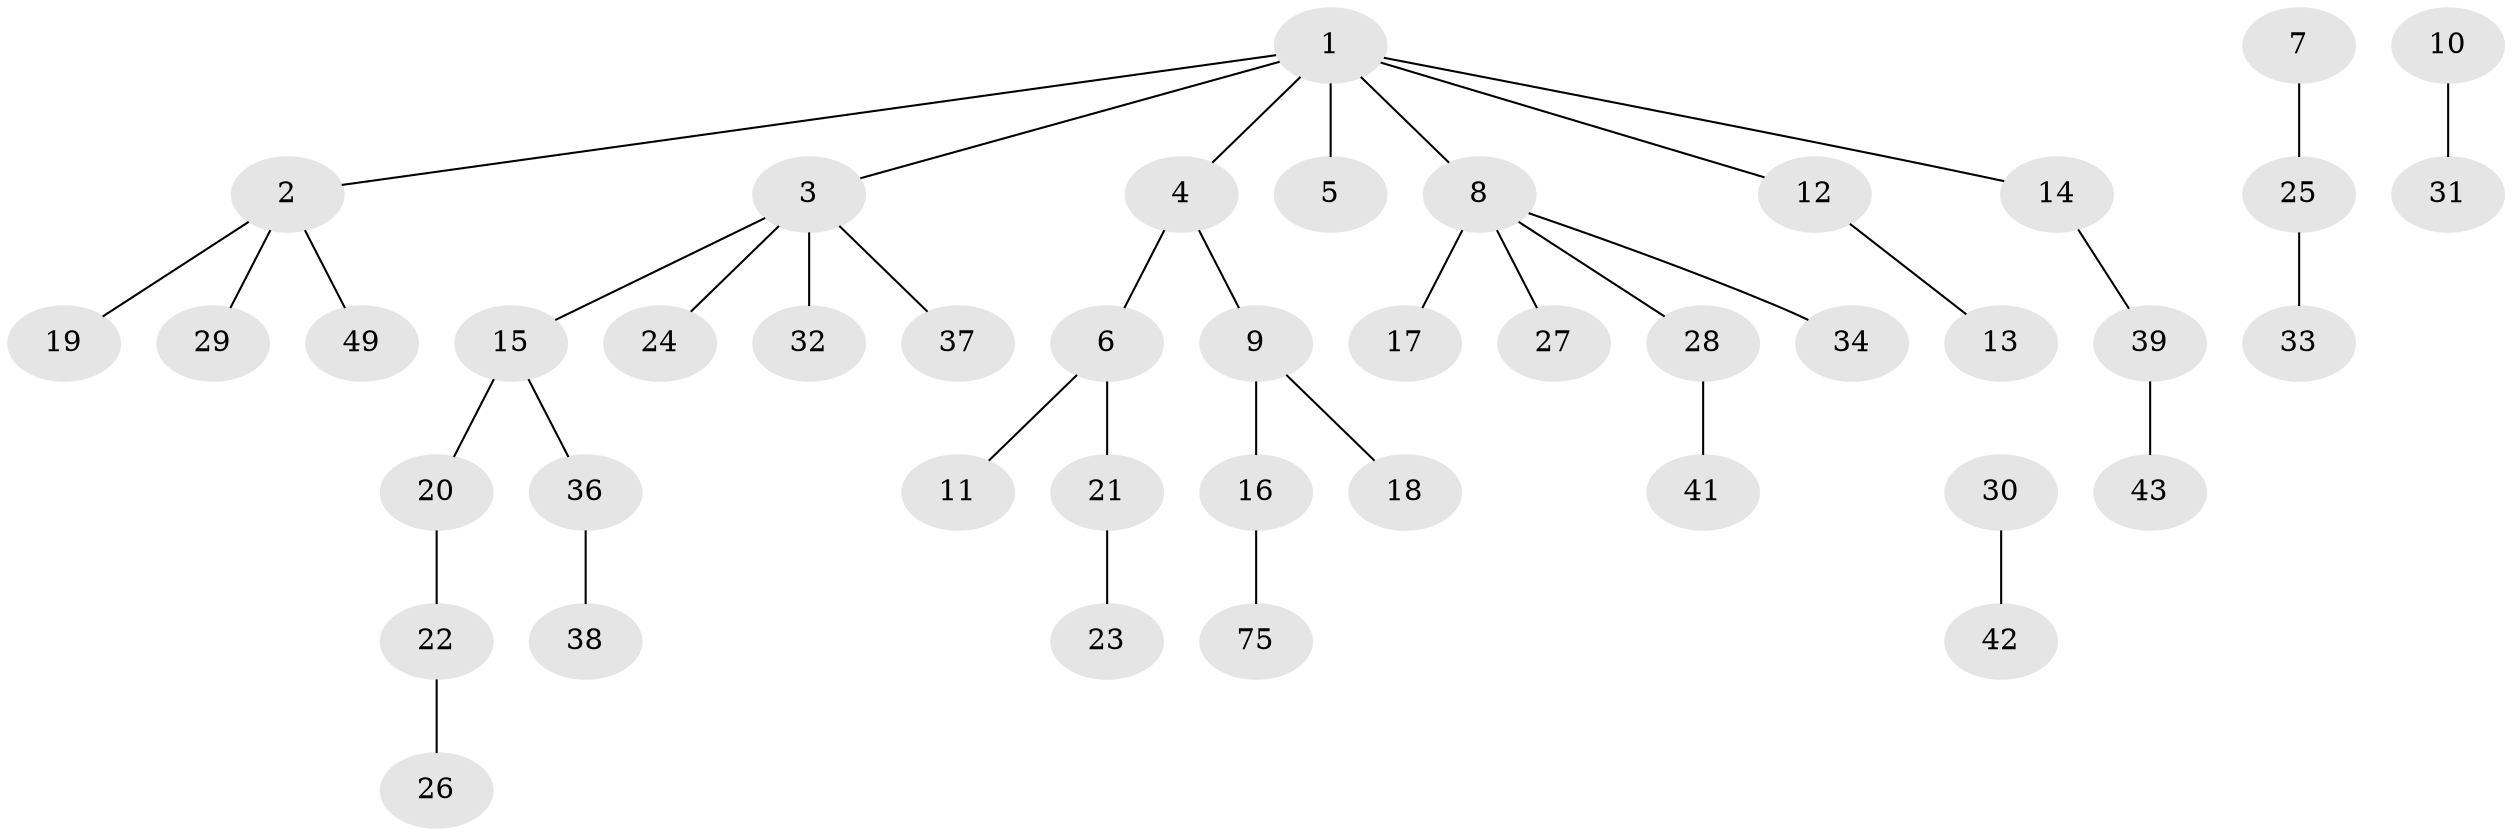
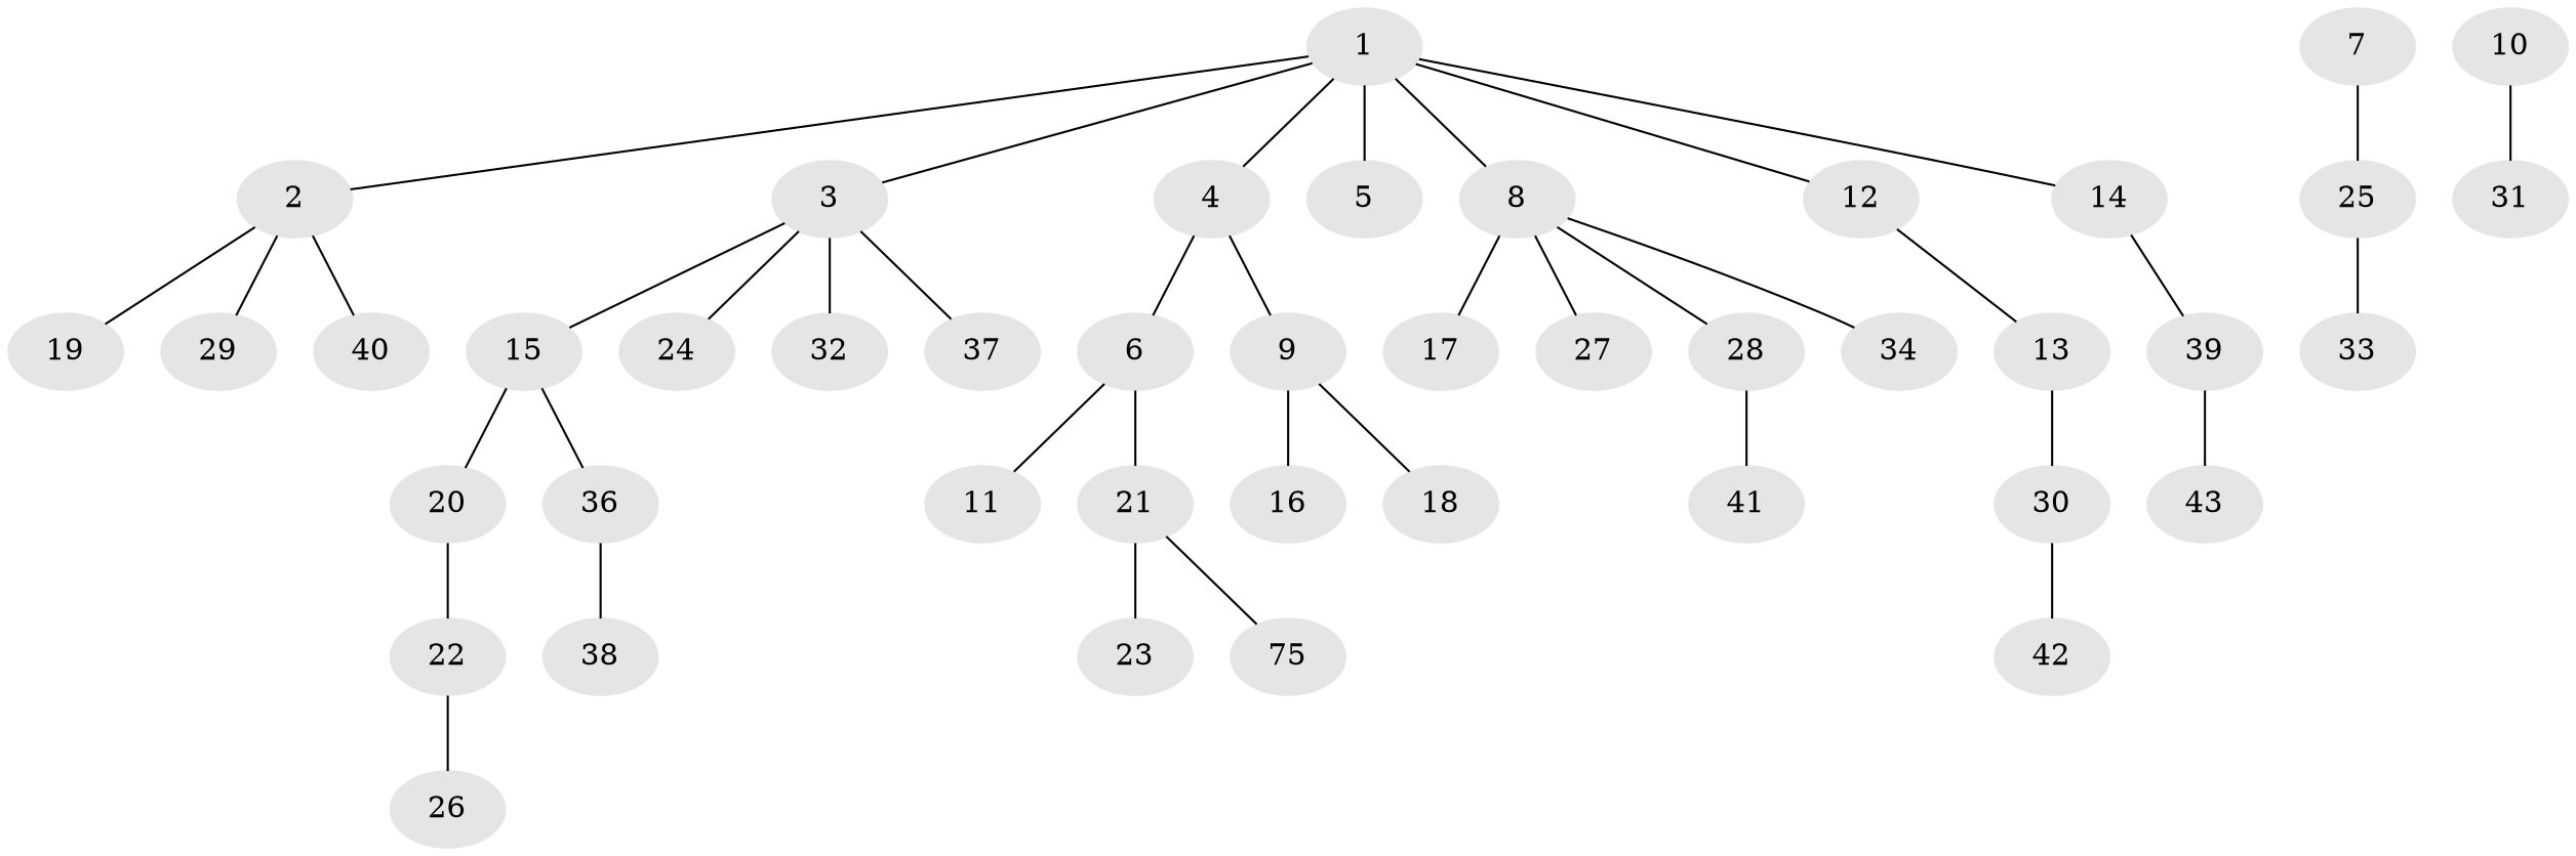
  graph {
    node [color=gray90 style=filled]
    edge [weight=1.0]
    1
    2
    3
    4
    5
    8
    12
    14
    19
    29
-   40 [label=49]
+   40
    15
    24
    32
    37
    6
    9
    7
    25
    17
    27
    28
    34
    13
    39
    20
    36
    11
    21
    16
    18
    10
    31
    23
    n35 [label=75]
    33
    41
    30
    42
    43
    22
    38
    26
    1 -- 2
    1 -- 3
    1 -- 4
    1 -- 5
    1 -- 8
    1 -- 12
    1 -- 14
    2 -- 19
    2 -- 29
    2 -- 40
    3 -- 15
    3 -- 24
    3 -- 32
    3 -- 37
    4 -- 6
    4 -- 9
    8 -- 17 [weight=3.0]
    8 -- 27
    8 -- 28
    8 -- 34
    12 -- 13
    14 -- 39
    15 -- 20
    15 -- 36
    6 -- 11
    6 -- 21
    9 -- 16
    9 -- 18
    7 -- 25
    25 -- 33
    28 -- 41
+   13 -- 30
    39 -- 43
    20 -- 22
    36 -- 38
    21 -- 23
-   16 -- n35
+   21 -- n35
    10 -- 31 [weight=2.0]
    30 -- 42
    22 -- 26
  }
